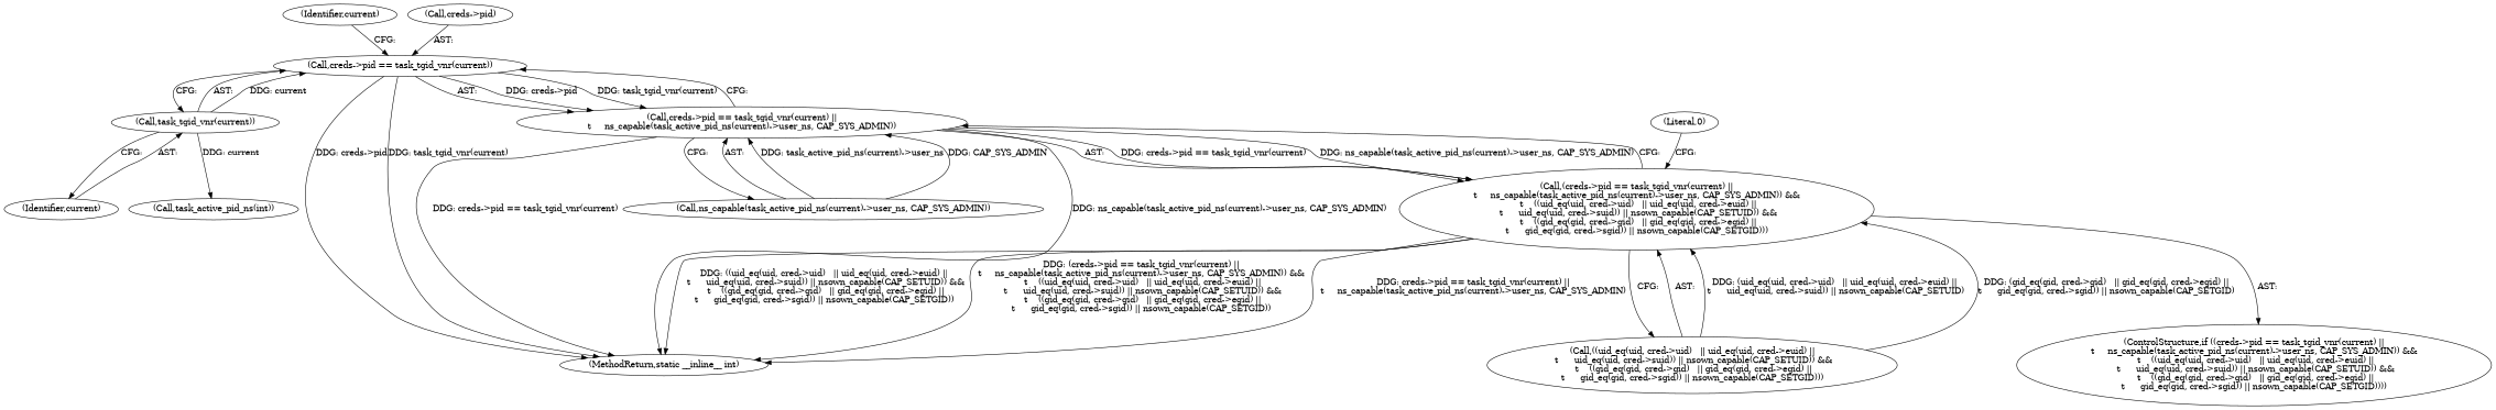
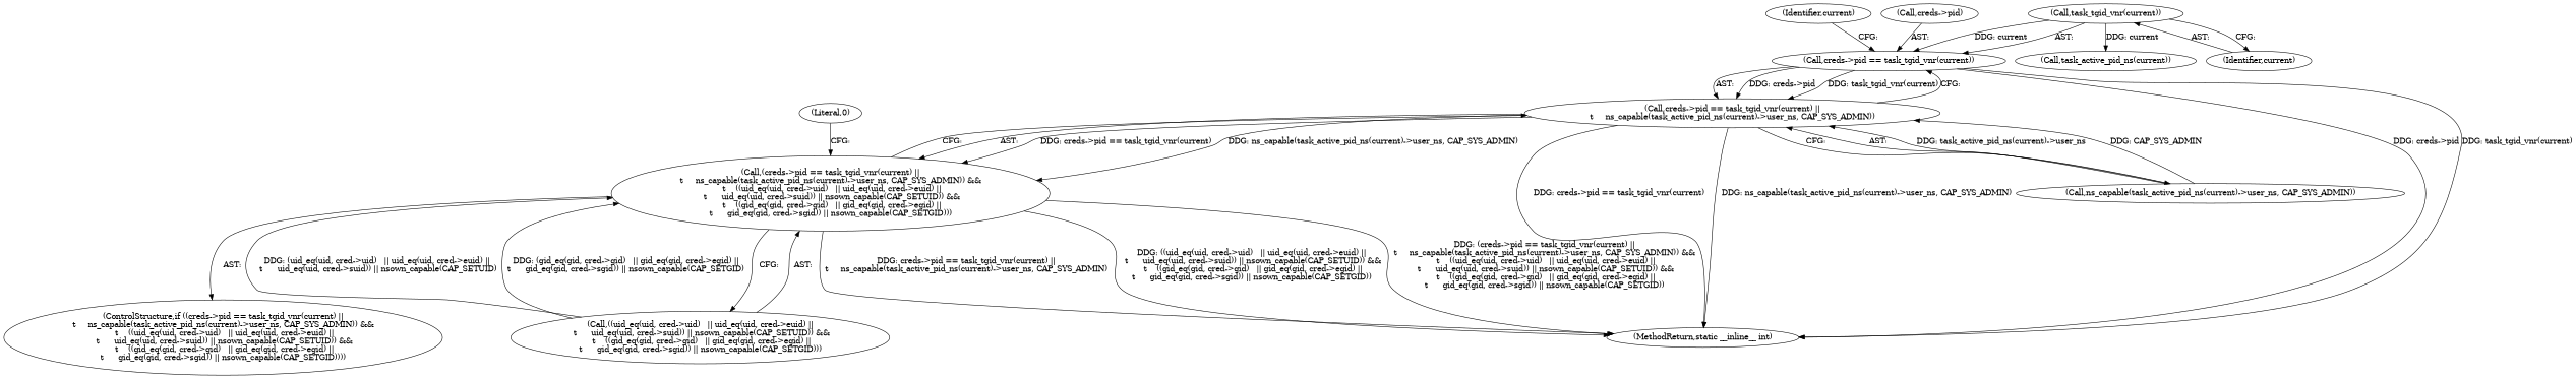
  digraph {
    n1 [label="(Call,creds->pid == task_tgid_vnr(current))"]
    n2 [label="(Call,task_tgid_vnr(current))"]
    n3 [label="(Call,creds->pid == task_tgid_vnr(current) ||\n\t     ns_capable(task_active_pid_ns(current)->user_ns, CAP_SYS_ADMIN))"]
    n4 [label="(MethodReturn,static __inline__ int)"]
-   n5 [label="(Call,task_active_pid_ns(int))"]
+   n5 [label="(Call,task_active_pid_ns(current))"]
    n6 [label="(Identifier,current)"]
    n7 [label="(Call,(creds->pid == task_tgid_vnr(current) ||\n\t     ns_capable(task_active_pid_ns(current)->user_ns, CAP_SYS_ADMIN)) &&\n \t    ((uid_eq(uid, cred->uid)   || uid_eq(uid, cred->euid) ||\n \t      uid_eq(uid, cred->suid)) || nsown_capable(CAP_SETUID)) &&\n \t    ((gid_eq(gid, cred->gid)   || gid_eq(gid, cred->egid) ||\n\t      gid_eq(gid, cred->sgid)) || nsown_capable(CAP_SETGID)))"]
    n8 [label="(Call,ns_capable(task_active_pid_ns(current)->user_ns, CAP_SYS_ADMIN))"]
    n9 [label="(ControlStructure,if ((creds->pid == task_tgid_vnr(current) ||\n\t     ns_capable(task_active_pid_ns(current)->user_ns, CAP_SYS_ADMIN)) &&\n \t    ((uid_eq(uid, cred->uid)   || uid_eq(uid, cred->euid) ||\n \t      uid_eq(uid, cred->suid)) || nsown_capable(CAP_SETUID)) &&\n \t    ((gid_eq(gid, cred->gid)   || gid_eq(gid, cred->egid) ||\n\t      gid_eq(gid, cred->sgid)) || nsown_capable(CAP_SETGID))))"]
    n10 [label="(Call,((uid_eq(uid, cred->uid)   || uid_eq(uid, cred->euid) ||\n \t      uid_eq(uid, cred->suid)) || nsown_capable(CAP_SETUID)) &&\n \t    ((gid_eq(gid, cred->gid)   || gid_eq(gid, cred->egid) ||\n\t      gid_eq(gid, cred->sgid)) || nsown_capable(CAP_SETGID)))"]
    n11 [label="(Identifier,current)"]
    n12 [label="(Literal,0)"]
    n13 [label="(Call,creds->pid)"]
-   n1 -> n2 [label="CFG: "]
    n1 -> n3 [label="AST: "]
    n1 -> n3 [label="DDG: creds->pid"]
    n1 -> n3 [label="DDG: task_tgid_vnr(current)"]
    n1 -> n4 [label="DDG: creds->pid"]
    n1 -> n4 [label="DDG: task_tgid_vnr(current)"]
    n2 -> n1 [label="AST: "]
    n2 -> n1 [label="DDG: current"]
    n2 -> n5 [label="DDG: current"]
    n2 -> n6 [label="CFG: "]
    n3 -> n1 [label="CFG: "]
    n3 -> n4 [label="DDG: creds->pid == task_tgid_vnr(current)"]
    n3 -> n4 [label="DDG: ns_capable(task_active_pid_ns(current)->user_ns, CAP_SYS_ADMIN)"]
    n3 -> n7 [label="AST: "]
    n3 -> n7 [label="DDG: creds->pid == task_tgid_vnr(current)"]
    n3 -> n7 [label="DDG: ns_capable(task_active_pid_ns(current)->user_ns, CAP_SYS_ADMIN)"]
    n3 -> n8 [label="CFG: "]
    n6 -> n2 [label="AST: "]
    n7 -> n3 [label="CFG: "]
    n7 -> n4 [label="DDG: ((uid_eq(uid, cred->uid)   || uid_eq(uid, cred->euid) ||\n \t      uid_eq(uid, cred->suid)) || nsown_capable(CAP_SETUID)) &&\n \t    ((gid_eq(gid, cred->gid)   || gid_eq(gid, cred->egid) ||\n\t      gid_eq(gid, cred->sgid)) || nsown_capable(CAP_SETGID))"]
    n7 -> n4 [label="DDG: (creds->pid == task_tgid_vnr(current) ||\n\t     ns_capable(task_active_pid_ns(current)->user_ns, CAP_SYS_ADMIN)) &&\n \t    ((uid_eq(uid, cred->uid)   || uid_eq(uid, cred->euid) ||\n \t      uid_eq(uid, cred->suid)) || nsown_capable(CAP_SETUID)) &&\n \t    ((gid_eq(gid, cred->gid)   || gid_eq(gid, cred->egid) ||\n\t      gid_eq(gid, cred->sgid)) || nsown_capable(CAP_SETGID))"]
    n7 -> n4 [label="DDG: creds->pid == task_tgid_vnr(current) ||\n\t     ns_capable(task_active_pid_ns(current)->user_ns, CAP_SYS_ADMIN)"]
    n7 -> n9 [label="AST: "]
    n7 -> n10 [label="CFG: "]
    n8 -> n3 [label="AST: "]
    n8 -> n3 [label="DDG: task_active_pid_ns(current)->user_ns"]
    n8 -> n3 [label="DDG: CAP_SYS_ADMIN"]
    n10 -> n7 [label="AST: "]
    n10 -> n7 [label="DDG: (uid_eq(uid, cred->uid)   || uid_eq(uid, cred->euid) ||\n \t      uid_eq(uid, cred->suid)) || nsown_capable(CAP_SETUID)"]
    n10 -> n7 [label="DDG: (gid_eq(gid, cred->gid)   || gid_eq(gid, cred->egid) ||\n\t      gid_eq(gid, cred->sgid)) || nsown_capable(CAP_SETGID)"]
    n11 -> n1 [label="CFG: "]
    n12 -> n7 [label="CFG: "]
    n13 -> n1 [label="AST: "]
  }
